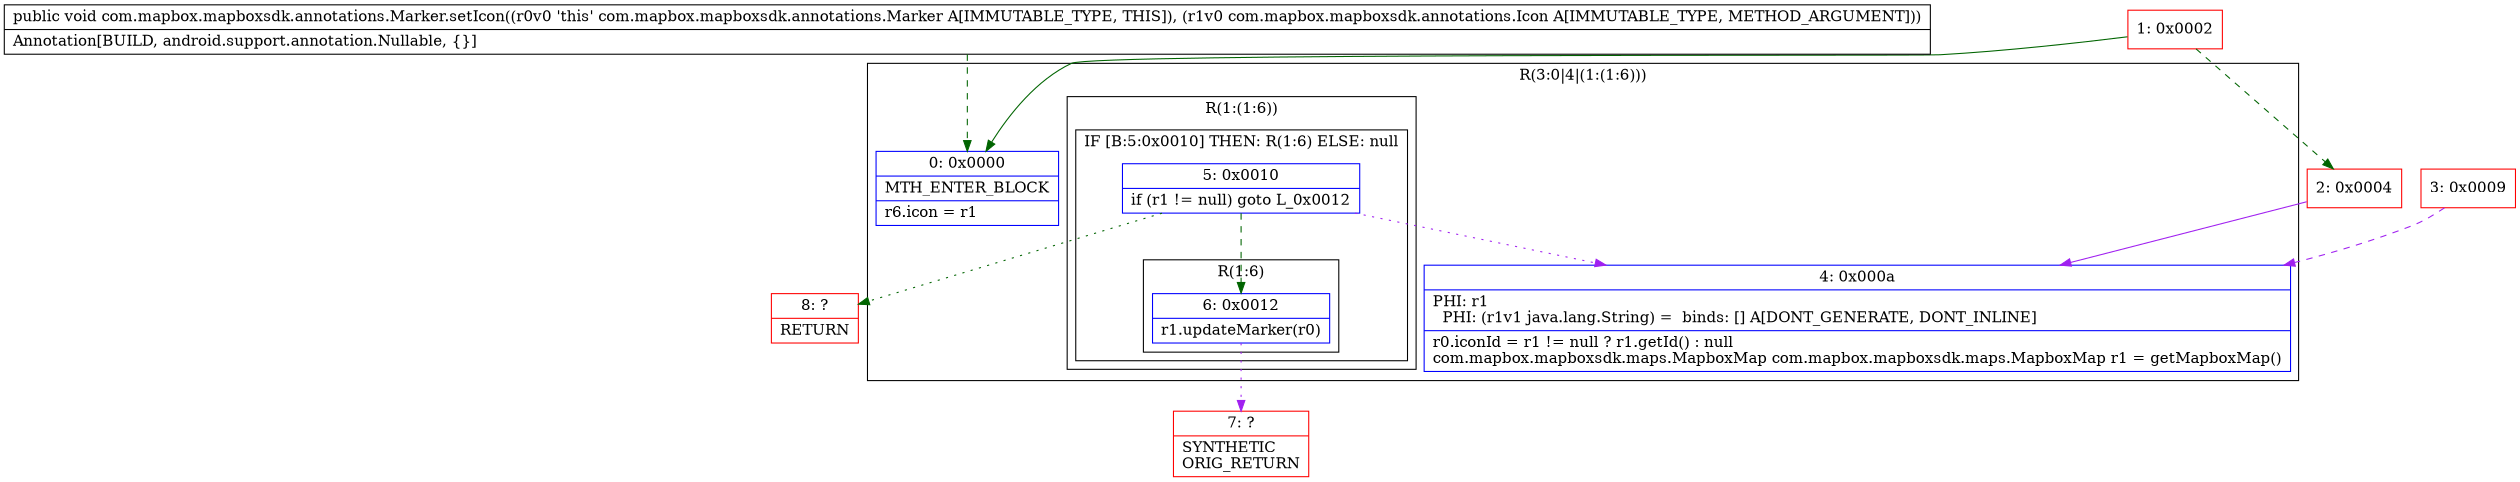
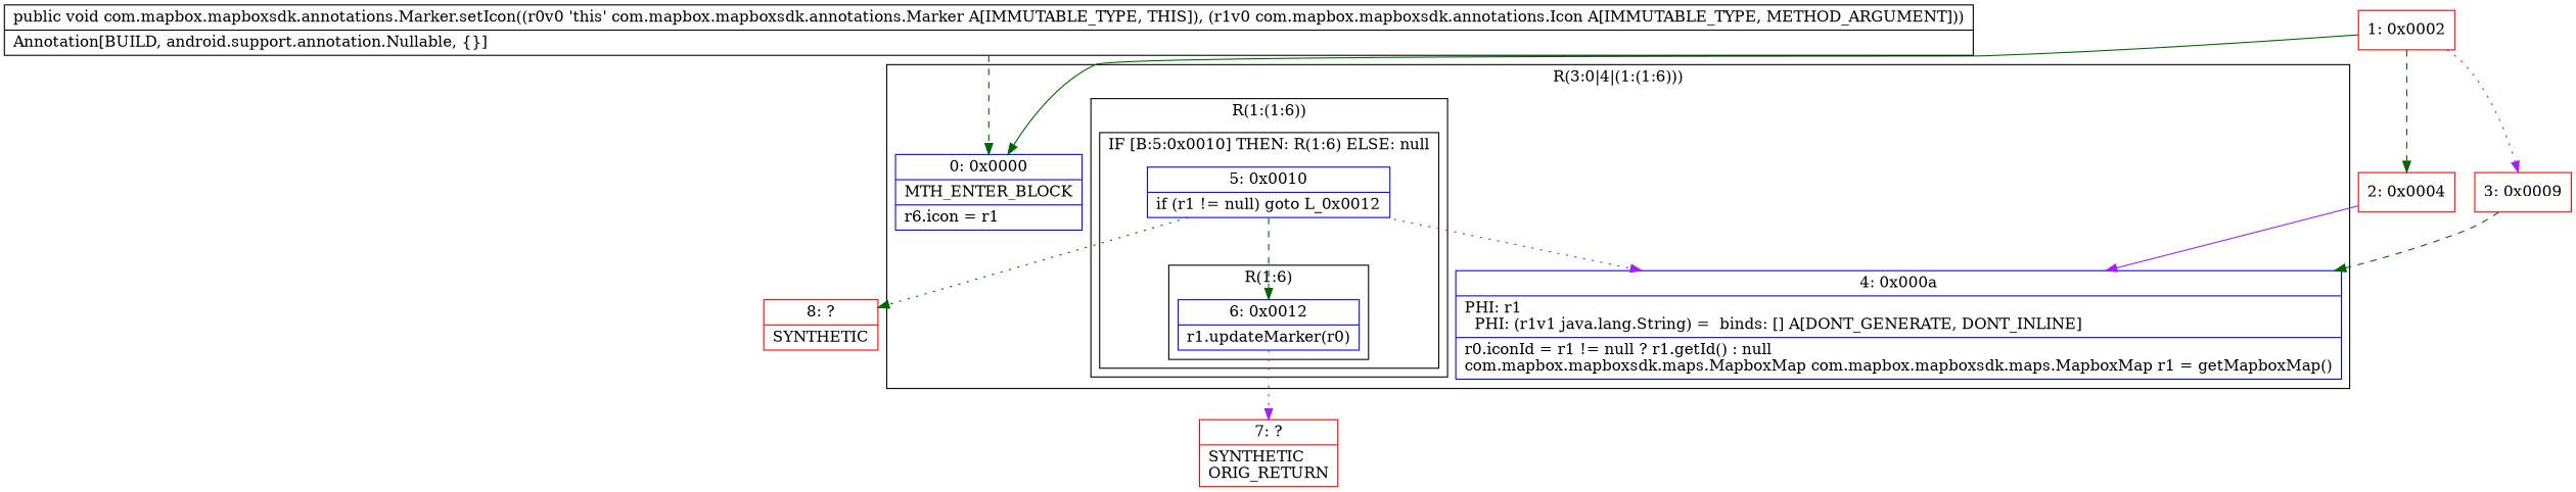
  digraph {
    node [color=red shape=record]
    edge [color=darkgreen style=dotted]
    n1 [color=blue label="{6\:\ 0x0012|r1.updateMarker(r0)\l}"]
    n2 [color=blue label="{5\:\ 0x0010|if (r1 != null) goto L_0x0012\l}"]
    n3 [color=blue label="{0\:\ 0x0000|MTH_ENTER_BLOCK\l|r6.icon = r1\l}"]
    n4 [color=blue label="{4\:\ 0x000a|PHI: r1 \l  PHI: (r1v1 java.lang.String) =  binds: [] A[DONT_GENERATE, DONT_INLINE]\l|r0.iconId = r1 != null ? r1.getId() : null\lcom.mapbox.mapboxsdk.maps.MapboxMap com.mapbox.mapboxsdk.maps.MapboxMap r1 = getMapboxMap()\l}"]
    n5 [label="{7\:\ ?|SYNTHETIC\lORIG_RETURN\l}"]
-   n6 [label="{8\:\ ?|RETURN\l}"]
+   n6 [label="{8\:\ ?|SYNTHETIC\l}"]
    n7 [label="{1\:\ 0x0002}"]
    n8 [label="{2\:\ 0x0004}"]
    n9 [label="{3\:\ 0x0009}"]
    n10 [label="{public void com.mapbox.mapboxsdk.annotations.Marker.setIcon((r0v0 'this' com.mapbox.mapboxsdk.annotations.Marker A[IMMUTABLE_TYPE, THIS]), (r1v0 com.mapbox.mapboxsdk.annotations.Icon A[IMMUTABLE_TYPE, METHOD_ARGUMENT]))  | Annotation[BUILD, android.support.annotation.Nullable, \{\}]\l}" color=""]
    subgraph cluster_1 {
      label="R(3:0|4|(1:(1:6)))"
      n3
      n4
      subgraph cluster_2 {
        label="R(1:(1:6))"
        subgraph cluster_3 {
          label="IF [B:5:0x0010] THEN: R(1:6) ELSE: null"
          n2
          subgraph cluster_4 {
            label="R(1:6)"
            n1
          }
        }
      }
    }
    n1 -> n5 [color=purple]
    n2 -> n1 [style=dashed]
    n2 -> n4 [color=purple]
    n2 -> n6
    n7 -> n3 [style=solid]
    n7 -> n8 [style=dashed]
+   n7 -> n9 [color=purple]
    n8 -> n4 [color=purple style=solid]
-   n9 -> n4 [color=purple style=dashed]
+   n9 -> n4 [style=dashed]
    n10 -> n3 [style=dashed]
  }
